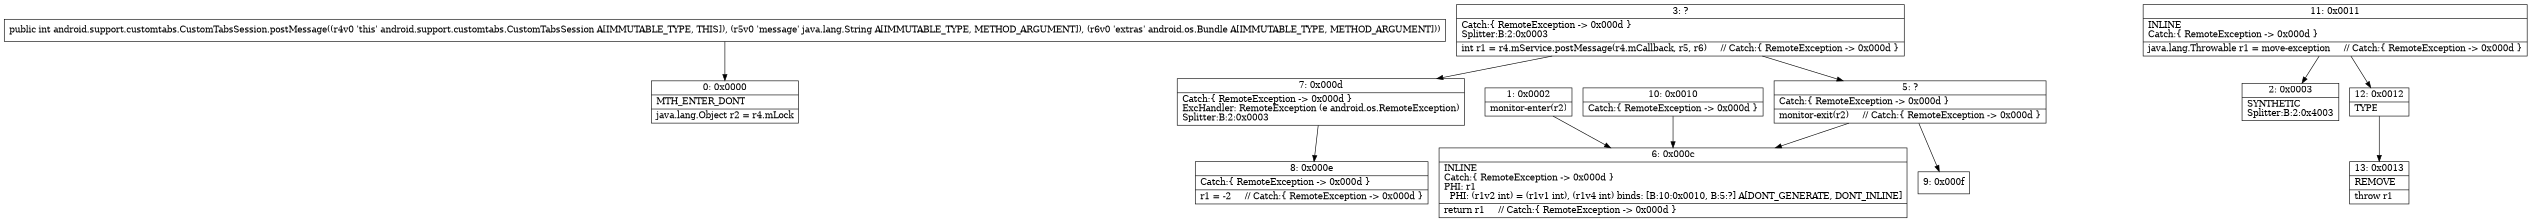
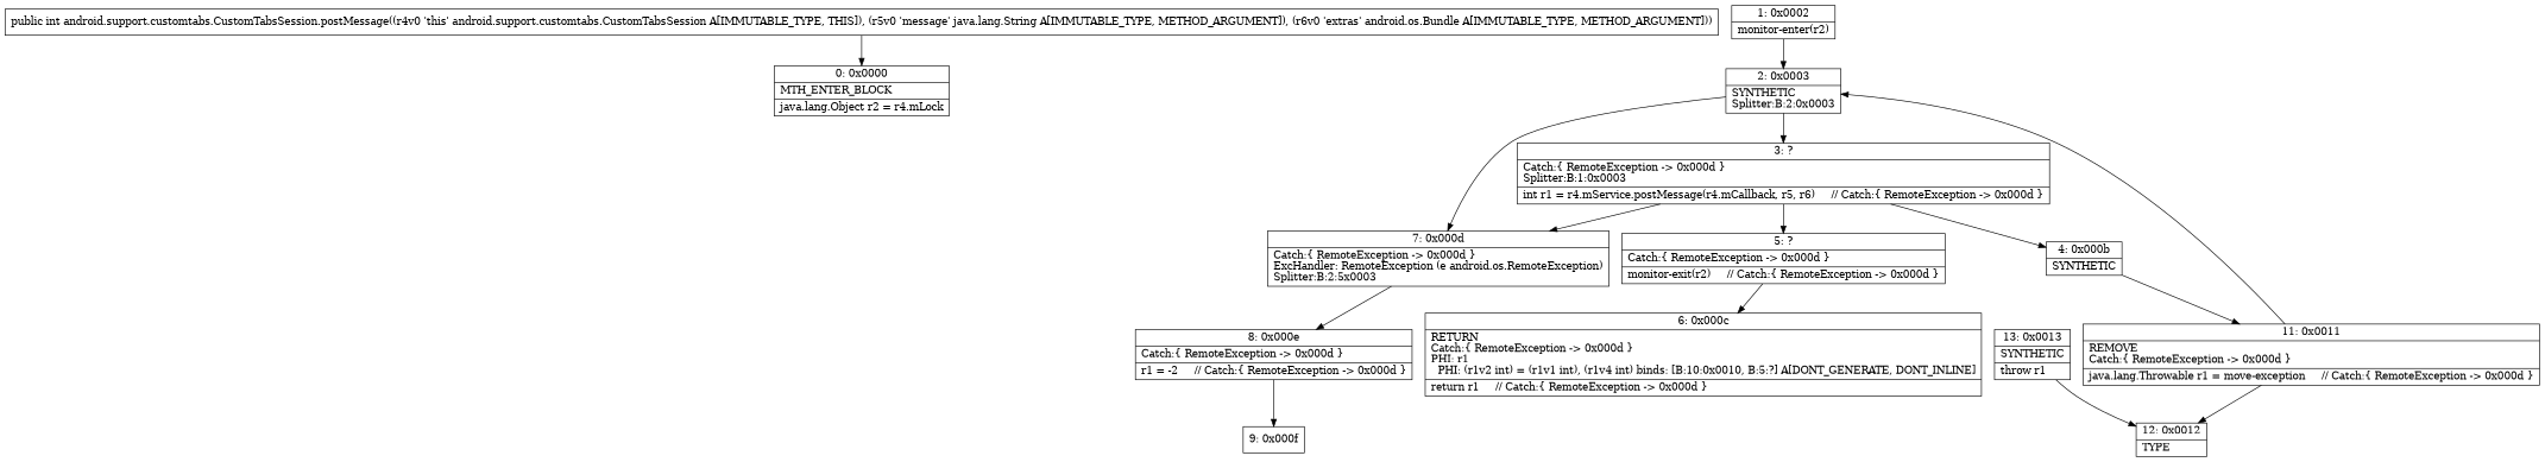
  digraph {
    node [shape=record]
-   n1 [label="{0\:\ 0x0000|MTH_ENTER_DONT\l|java.lang.Object r2 = r4.mLock\l}"]
+   n1 [label="{0\:\ 0x0000|MTH_ENTER_BLOCK\l|java.lang.Object r2 = r4.mLock\l}"]
    n2 [label="{1\:\ 0x0002|monitor\-enter(r2)\l}"]
-   n3 [label="{2\:\ 0x0003|SYNTHETIC\lSplitter:B:2:0x4003\l}"]
-   n4 [label="{3\:\ ?|Catch:\{ RemoteException \-\> 0x000d \}\lSplitter:B:2:0x0003\l|int r1 = r4.mService.postMessage(r4.mCallback, r5, r6)     \/\/ Catch:\{ RemoteException \-\> 0x000d \}\l}"]
-   n5 [label="{7\:\ 0x000d|Catch:\{ RemoteException \-\> 0x000d \}\lExcHandler: RemoteException (e android.os.RemoteException)\lSplitter:B:2:0x0003\l}"]
+   n3 [label="{2\:\ 0x0003|SYNTHETIC\lSplitter:B:2:0x0003\l}"]
+   n4 [label="{3\:\ ?|Catch:\{ RemoteException \-\> 0x000d \}\lSplitter:B:1:0x0003\l|int r1 = r4.mService.postMessage(r4.mCallback, r5, r6)     \/\/ Catch:\{ RemoteException \-\> 0x000d \}\l}"]
+   n5 [label="{7\:\ 0x000d|Catch:\{ RemoteException \-\> 0x000d \}\lExcHandler: RemoteException (e android.os.RemoteException)\lSplitter:B:2:5x0003\l}"]
+   n6 [label="{4\:\ 0x000b|SYNTHETIC\l}"]
    n7 [label="{5\:\ ?|Catch:\{ RemoteException \-\> 0x000d \}\l|monitor\-exit(r2)     \/\/ Catch:\{ RemoteException \-\> 0x000d \}\l}"]
    n8 [label="{8\:\ 0x000e|Catch:\{ RemoteException \-\> 0x000d \}\l|r1 = \-2     \/\/ Catch:\{ RemoteException \-\> 0x000d \}\l}"]
-   n9 [label="{11\:\ 0x0011|INLINE\lCatch:\{ RemoteException \-\> 0x000d \}\l|java.lang.Throwable r1 = move\-exception     \/\/ Catch:\{ RemoteException \-\> 0x000d \}\l}"]
+   n9 [label="{11\:\ 0x0011|REMOVE\lCatch:\{ RemoteException \-\> 0x000d \}\l|java.lang.Throwable r1 = move\-exception     \/\/ Catch:\{ RemoteException \-\> 0x000d \}\l}"]
    n10 [label="{12\:\ 0x0012|TYPE\l}"]
-   n11 [label="{6\:\ 0x000c|INLINE\lCatch:\{ RemoteException \-\> 0x000d \}\lPHI: r1 \l  PHI: (r1v2 int) = (r1v1 int), (r1v4 int) binds: [B:10:0x0010, B:5:?] A[DONT_GENERATE, DONT_INLINE]\l|return r1     \/\/ Catch:\{ RemoteException \-\> 0x000d \}\l}"]
+   n11 [label="{6\:\ 0x000c|RETURN\lCatch:\{ RemoteException \-\> 0x000d \}\lPHI: r1 \l  PHI: (r1v2 int) = (r1v1 int), (r1v4 int) binds: [B:10:0x0010, B:5:?] A[DONT_GENERATE, DONT_INLINE]\l|return r1     \/\/ Catch:\{ RemoteException \-\> 0x000d \}\l}"]
    n12 [label="{9\:\ 0x000f}"]
-   n13 [label="{10\:\ 0x0010|Catch:\{ RemoteException \-\> 0x000d \}\l}"]
-   n14 [label="{13\:\ 0x0013|REMOVE\l|throw r1\l}"]
+   n14 [label="{13\:\ 0x0013|SYNTHETIC\l|throw r1\l}"]
    n15 [label="{public int android.support.customtabs.CustomTabsSession.postMessage((r4v0 'this' android.support.customtabs.CustomTabsSession A[IMMUTABLE_TYPE, THIS]), (r5v0 'message' java.lang.String A[IMMUTABLE_TYPE, METHOD_ARGUMENT]), (r6v0 'extras' android.os.Bundle A[IMMUTABLE_TYPE, METHOD_ARGUMENT])) }"]
-   n2 -> n11
+   n2 -> n3
+   n3 -> n4
+   n3 -> n5
    n4 -> n5
+   n4 -> n6
    n4 -> n7
    n5 -> n8
+   n6 -> n9
    n7 -> n11
-   n7 -> n12
+   n8 -> n12
    n9 -> n3
    n9 -> n10
-   n10 -> n14
-   n13 -> n11
+   n14 -> n10
    n15 -> n1
  }
